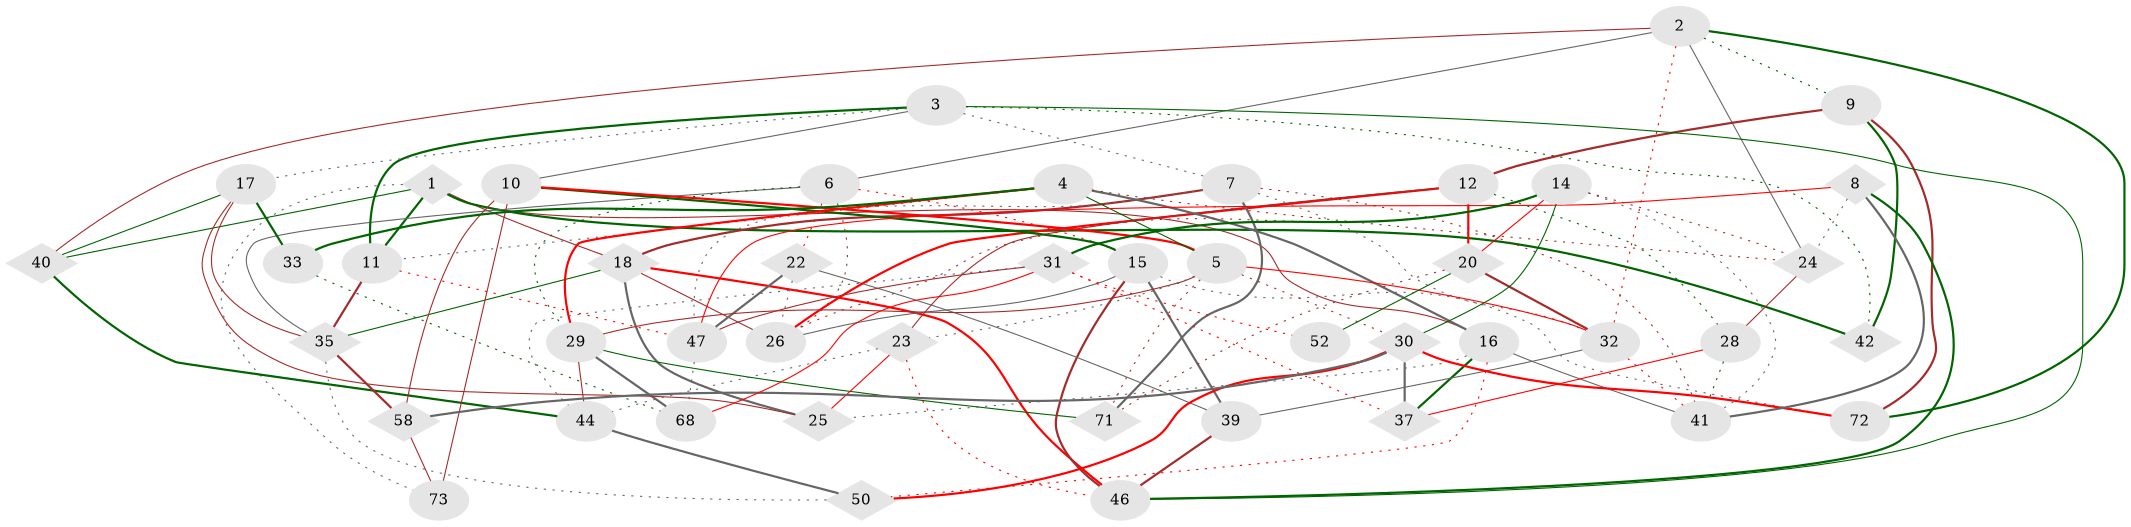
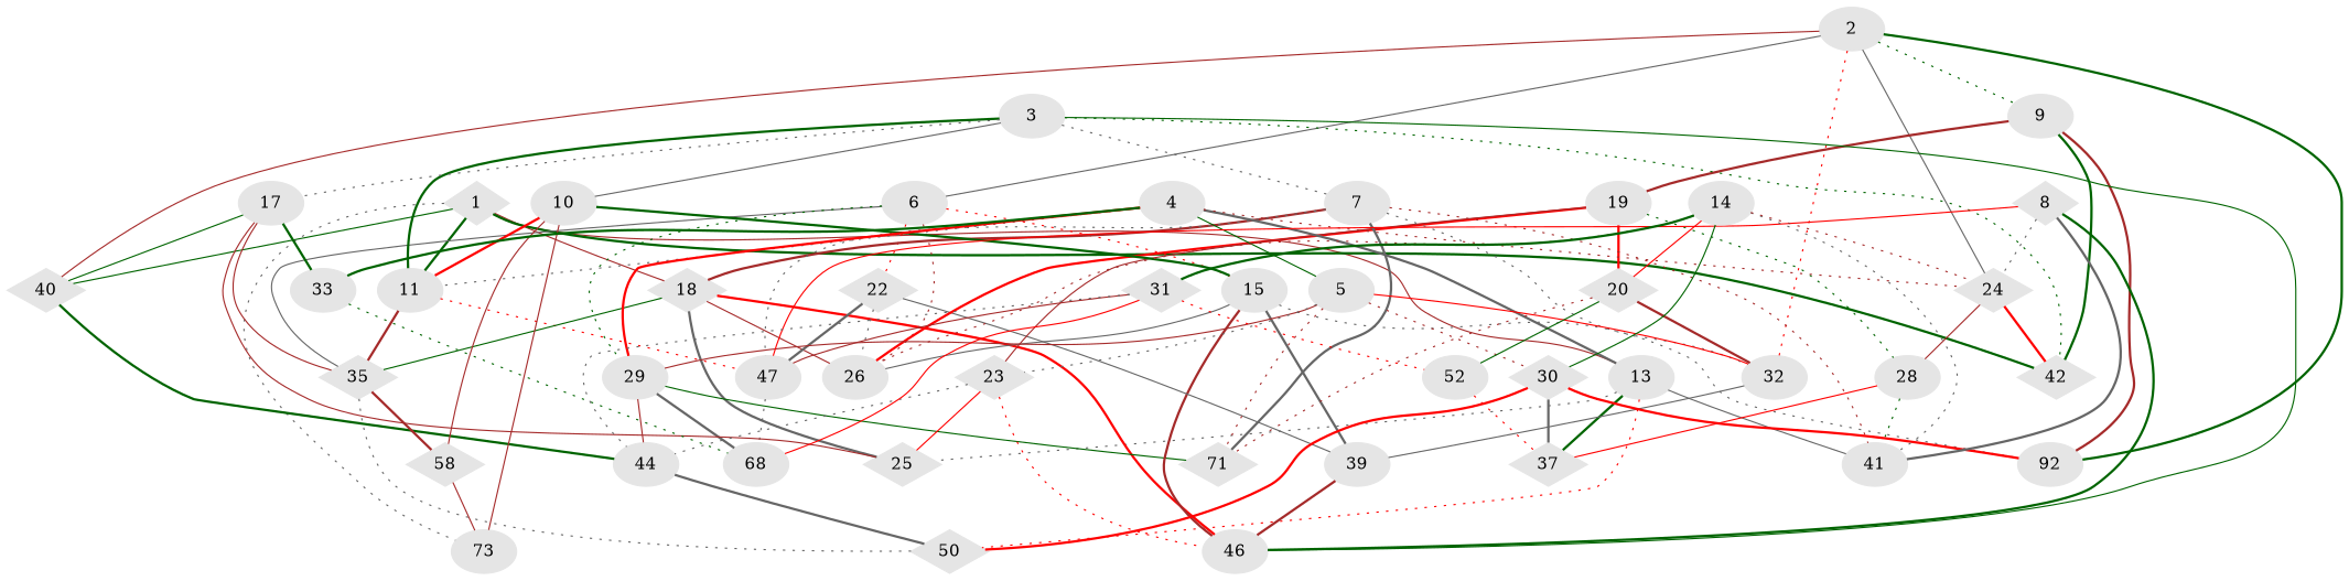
  graph {
    node [color=gray90 shape=ellipse style=filled]
    edge [color=gray40 style=dotted]
    1 [shape=diamond super="+19"]
    11 [super="+48"]
-   16 [super="+61"]
+   16 [super="+61" label=13]
    18 [shape=diamond super="+51"]
    40 [shape=diamond]
    42 [shape=diamond]
    73
    35 [shape=diamond super="+36"]
    47 [super="+64"]
    41 [super="+49"]
    25 [shape=diamond]
    37 [shape=diamond]
    50 [shape=diamond]
    46 [super="+62"]
    26 [super="+54"]
    44 [super="+59"]
    2 [super="+60"]
    6 [super="+21"]
    9 [super="+57"]
    24 [shape=diamond super="+43"]
    32 [super="+34"]
-   72
+   72 [label=92]
    29 [super="+38"]
    15 [super="+55"]
    22 [shape=diamond]
-   12 [super="+74"]
+   12 [super="+74" label=19]
    28
    39
    3 [super="+63"]
    7 [super="+56"]
    10 [super="+70"]
    17 [super="+45"]
    71 [shape=diamond]
    58 [shape=diamond]
    33
    4 [super="+13"]
    5 [super="+27"]
    23 [shape=diamond super="+65"]
    30 [shape=diamond super="+53"]
    68
    8 [shape=diamond]
    20 [shape=diamond super="+69"]
    52
    14 [super="+66"]
    31 [shape=diamond super="+67"]
    1 -- 11 [color=darkgreen style=bold]
    1 -- 16 [color=brown style=solid]
    1 -- 18 [color=brown style=solid]
    1 -- 40 [color=darkgreen style=solid]
    1 -- 42 [color=darkgreen style=bold]
    1 -- 73
    11 -- 35 [color=brown style=bold]
    11 -- 47 [color=red]
    16 -- 41 [style=solid]
    16 -- 25
    16 -- 37 [color=darkgreen style=bold]
    16 -- 50 [color=red]
    18 -- 35 [color=darkgreen style=solid]
    18 -- 25 [style=bold]
    18 -- 46 [color=red style=bold]
    18 -- 26 [color=brown style=solid]
    40 -- 44 [color=darkgreen style=bold]
    35 -- 50
    35 -- 58 [color=brown style=bold]
    47 -- 68
    44 -- 50 [style=bold]
    2 -- 40 [color=brown style=solid]
    2 -- 6 [style=solid]
    2 -- 9 [color=darkgreen]
    2 -- 24 [style=solid]
    2 -- 32 [color=red]
    2 -- 72 [color=darkgreen style=bold]
    6 -- 35 [style=solid]
    6 -- 26 [color=brown]
    6 -- 29 [color=darkgreen]
    6 -- 15 [color=red]
    6 -- 22 [color=red]
    9 -- 42 [color=darkgreen style=bold]
    9 -- 72 [color=brown style=bold]
    9 -- 12 [color=brown style=bold]
+   24 -- 42 [color=red style=bold]
    24 -- 28 [color=brown style=solid]
-   32 -- 41 [color=red]
    32 -- 39 [style=solid]
    29 -- 44 [color=brown style=solid]
    29 -- 71 [color=darkgreen style=solid]
    29 -- 68 [style=bold]
    15 -- 46 [color=brown style=bold]
    15 -- 26 [style=solid]
    15 -- 72
    15 -- 39 [style=bold]
    22 -- 47 [style=bold]
    22 -- 26
    22 -- 39 [style=solid]
    12 -- 26 [color=red style=bold]
    12 -- 28 [color=darkgreen]
    12 -- 23 [color=brown style=solid]
    12 -- 20 [color=red style=bold weight=2]
    28 -- 41 [color=darkgreen]
    28 -- 37 [color=red style=solid]
    39 -- 46 [color=brown style=bold]
    3 -- 11 [color=darkgreen style=bold]
    3 -- 42 [color=darkgreen]
    3 -- 46 [color=darkgreen style=solid]
    3 -- 7
    3 -- 10 [style=solid]
    3 -- 17
    7 -- 18 [color=brown style=bold]
    7 -- 47
    7 -- 41 [color=brown]
    7 -- 32
    7 -- 71 [style=bold]
-   10 -- 5 [color=red style=bold]
+   10 -- 11 [color=red style=bold]
    10 -- 73 [color=brown style=solid weight=2]
    10 -- 15 [color=darkgreen style=bold]
    10 -- 58 [color=brown style=solid]
    17 -- 40 [color=darkgreen style=solid]
    17 -- 35 [color=brown style=solid]
    17 -- 25 [color=brown style=solid]
    17 -- 33 [color=darkgreen style=bold weight=2]
    58 -- 73 [color=brown style=solid]
    33 -- 68 [color=darkgreen]
    4 -- 11
    4 -- 16 [style=bold]
    4 -- 24 [color=brown]
    4 -- 29 [color=red style=bold]
    4 -- 33 [color=darkgreen style=bold]
    4 -- 5 [color=darkgreen style=solid]
    5 -- 32 [color=red style=solid]
    5 -- 29 [color=brown style=solid]
    5 -- 71 [color=brown]
    5 -- 23
    5 -- 30 [color=brown]
    23 -- 25 [color=red style=solid]
    23 -- 46 [color=red]
    23 -- 44 [weight=2]
    30 -- 37 [style=bold]
    30 -- 50 [color=red style=bold]
    30 -- 72 [color=red style=bold]
-   30 -- 58 [style=bold]
    8 -- 47 [color=red style=solid]
    8 -- 41 [style=bold]
    8 -- 46 [color=darkgreen style=bold]
    8 -- 24
    20 -- 32 [color=brown style=bold]
    20 -- 71 [color=brown]
    20 -- 52 [color=darkgreen style=solid]
    14 -- 41
    14 -- 26 [color=brown]
    14 -- 24 [color=brown]
    14 -- 30 [color=darkgreen style=solid]
    14 -- 20 [color=red style=solid]
    14 -- 31 [color=darkgreen style=bold]
    31 -- 47 [color=brown style=solid]
-   31 -- 37 [color=red]
+   52 -- 37 [color=red]
    31 -- 44
    31 -- 68 [color=red style=solid]
    31 -- 52 [color=red]
  }
